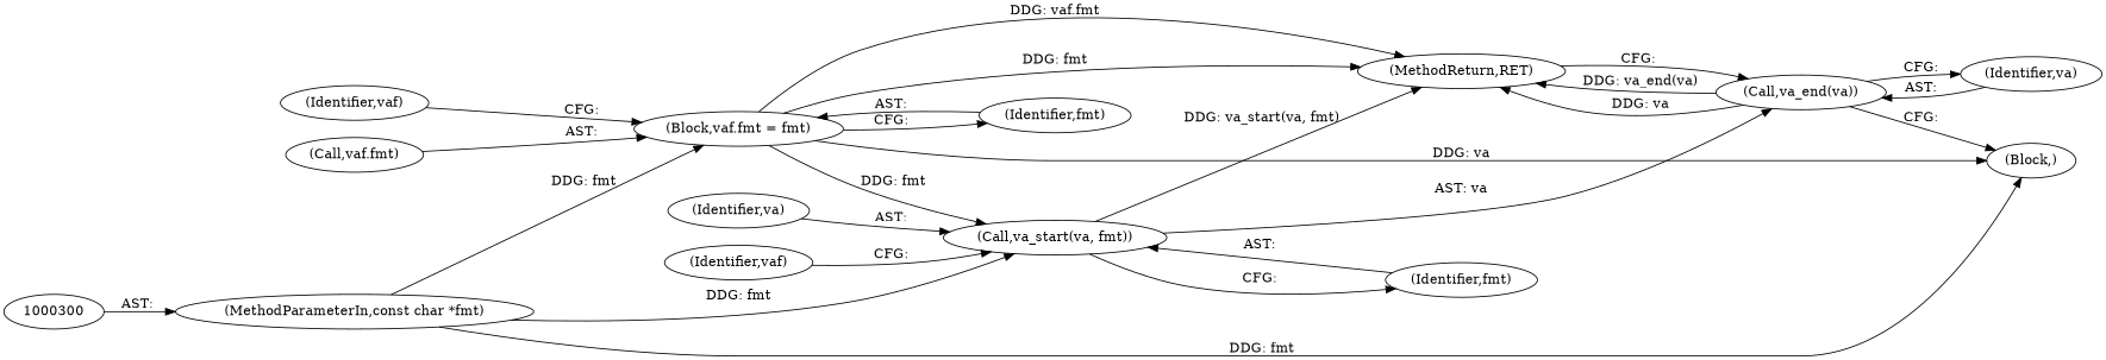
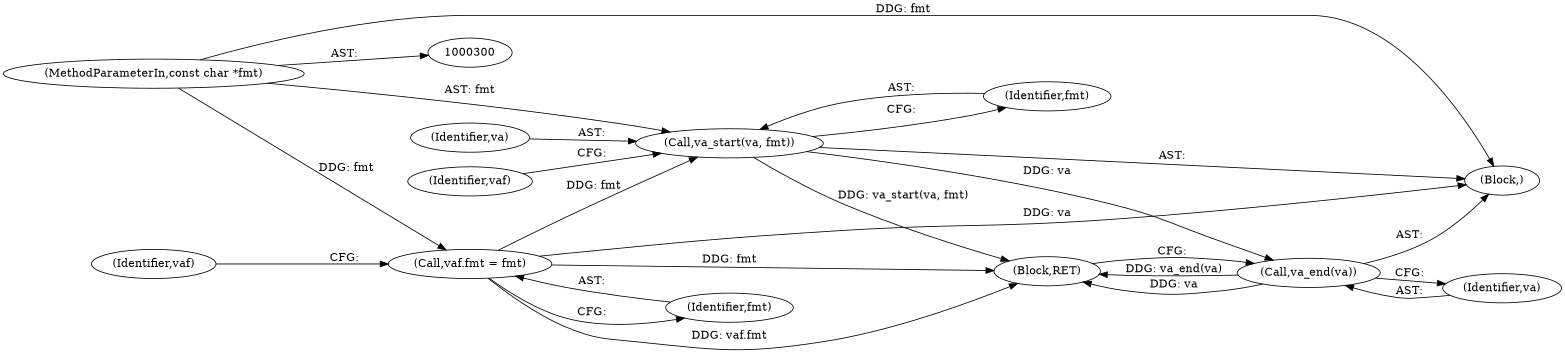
  digraph {
    rankdir=LR
    n1 [label="(MethodParameterIn,const char *fmt)"]
    n2 [label="(Call,va_start(va, fmt))"]
-   n3 [label="(Block,vaf.fmt = fmt)"]
+   n3 [label="(Call,vaf.fmt = fmt)"]
    n4 [label=1000300]
    n5 [label="(Block,)"]
-   n6 [label="(MethodReturn,RET)"]
+   n6 [label="(Block,RET)"]
    n7 [label="(Call,va_end(va))"]
    n8 [label="(Identifier,fmt)"]
    n9 [label="(Identifier,fmt)"]
    n10 [label="(Identifier,va)"]
    n11 [label="(Identifier,va)"]
    n12 [label="(Identifier,vaf)"]
    n13 [label="(Identifier,vaf)"]
-   n14 [label="(Call,vaf.fmt)"]
-   n1 -> n2 [label="DDG: fmt"]
+   n1 -> n2 [label="AST: fmt"]
    n1 -> n3 [label="DDG: fmt"]
-   n4 -> n1 [label="AST: "]
+   n1 -> n4 [label="AST: "]
    n1 -> n5 [label="DDG: fmt"]
+   n2 -> n5 [label="AST: "]
    n2 -> n6 [label="DDG: va_start(va, fmt)"]
-   n2 -> n7 [label="AST: va"]
+   n2 -> n7 [label="DDG: va"]
    n2 -> n8 [label="CFG: "]
    n3 -> n2 [label="DDG: fmt"]
    n3 -> n5 [label="DDG: va"]
    n3 -> n6 [label="DDG: vaf.fmt"]
    n3 -> n6 [label="DDG: fmt"]
    n3 -> n9 [label="CFG: "]
    n6 -> n7 [label="CFG: "]
-   n7 -> n5 [label="CFG: "]
+   n7 -> n5 [label="AST: "]
    n7 -> n6 [label="DDG: va_end(va)"]
    n7 -> n6 [label="DDG: va"]
    n7 -> n10 [label="CFG: "]
    n8 -> n2 [label="AST: "]
    n9 -> n3 [label="AST: "]
    n10 -> n7 [label="AST: "]
    n11 -> n2 [label="AST: "]
    n12 -> n3 [label="CFG: "]
    n13 -> n2 [label="CFG: "]
-   n14 -> n3 [label="AST: "]
  }
